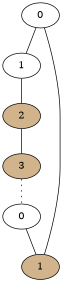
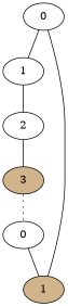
  graph {
    node [style=filled fillcolor=white]
    n1 [label=0]
    n2 [label=1]
    n3 [label=1 fillcolor=tan]
-   n4 [label=2 fillcolor=tan]
+   n4 [label=2]
    n5 [label=3 fillcolor=tan]
    n6 [label=0]
    n1 -- n2
    n1 -- n3
    n2 -- n4
    n4 -- n5
    n5 -- n6 [style=dotted]
    n6 -- n3
  }
